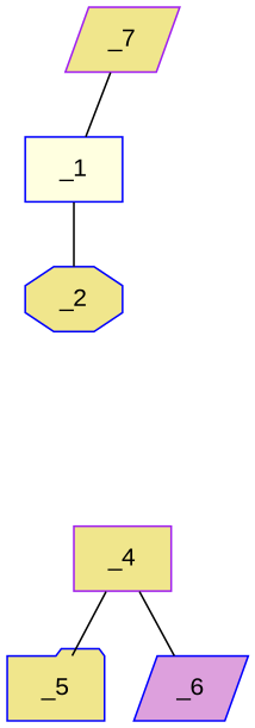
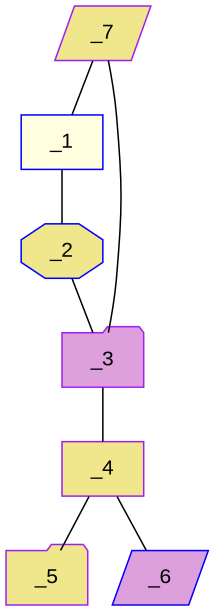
  graph {
    fontname="Liberation Sans"
    node [color=blue fillcolor=khaki fontname="Liberation Sans" shape=parallelogram style=filled]
    edge [fontname="Liberation Sans"]
    n1 [color=purple label=_7 x=2.29431 y=2.88229]
    _1 [fillcolor=lightyellow shape=box x=2.4263 y=0.567844]
+   _3 [color=purple fillcolor=plum shape=folder x=0.669262 y=2.36152]
    _2 [shape=octagon x=0.592865 y=0.76215]
    _4 [color=purple shape=box x=0.6 y=1.74]
-   _5 [shape=folder x=1.38562 y=1.47821]
+   _5 [color=purple shape=folder x=1.38562 y=1.47821]
    _6 [fillcolor=plum x=2.91129 y=1.26288]
    n1 -- _1
+   n1 -- _3
    _1 -- _2
+   _3 -- _4
+   _2 -- _3
    _4 -- _5
    _4 -- _6
  }
